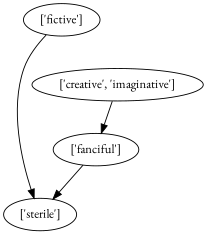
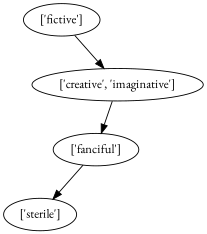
  strict digraph {
    fontname="EB Garamond"
    node [fontname="EB Garamond"]
    edge [fontname="EB Garamond"]
    "['fanciful']"
    "['sterile']"
    "['fictive']"
    "['creative', 'imaginative']"
    "['fanciful']" -> "['sterile']"
-   "['fictive']" -> "['sterile']"
+   "['fictive']" -> "['creative', 'imaginative']"
    "['creative', 'imaginative']" -> "['fanciful']"
  }
